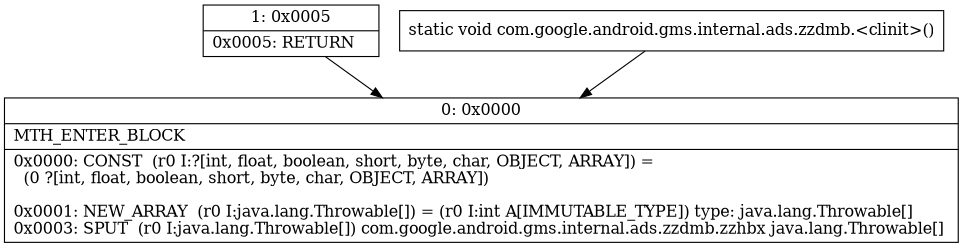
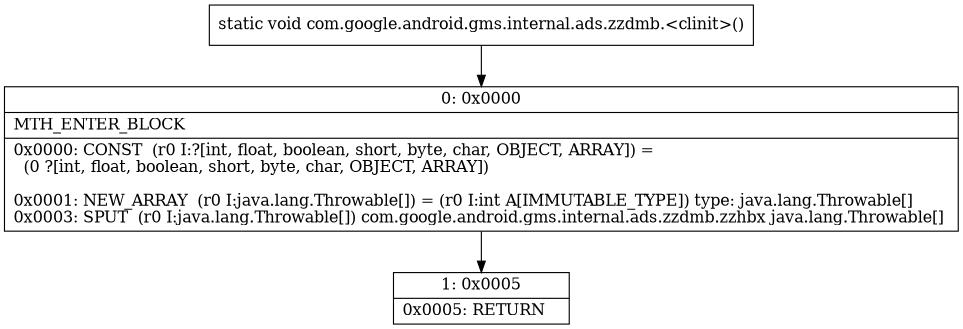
  digraph {
    node [shape=record]
    n1 [label="{0\:\ 0x0000|MTH_ENTER_BLOCK\l|0x0000: CONST  (r0 I:?[int, float, boolean, short, byte, char, OBJECT, ARRAY]) = \l  (0 ?[int, float, boolean, short, byte, char, OBJECT, ARRAY])\l \l0x0001: NEW_ARRAY  (r0 I:java.lang.Throwable[]) = (r0 I:int A[IMMUTABLE_TYPE]) type: java.lang.Throwable[] \l0x0003: SPUT  (r0 I:java.lang.Throwable[]) com.google.android.gms.internal.ads.zzdmb.zzhbx java.lang.Throwable[] \l}"]
    n2 [label="{1\:\ 0x0005|0x0005: RETURN   \l}"]
    n3 [label="{static void com.google.android.gms.internal.ads.zzdmb.\<clinit\>() }"]
-   n2 -> n1
+   n1 -> n2
    n3 -> n1
  }
